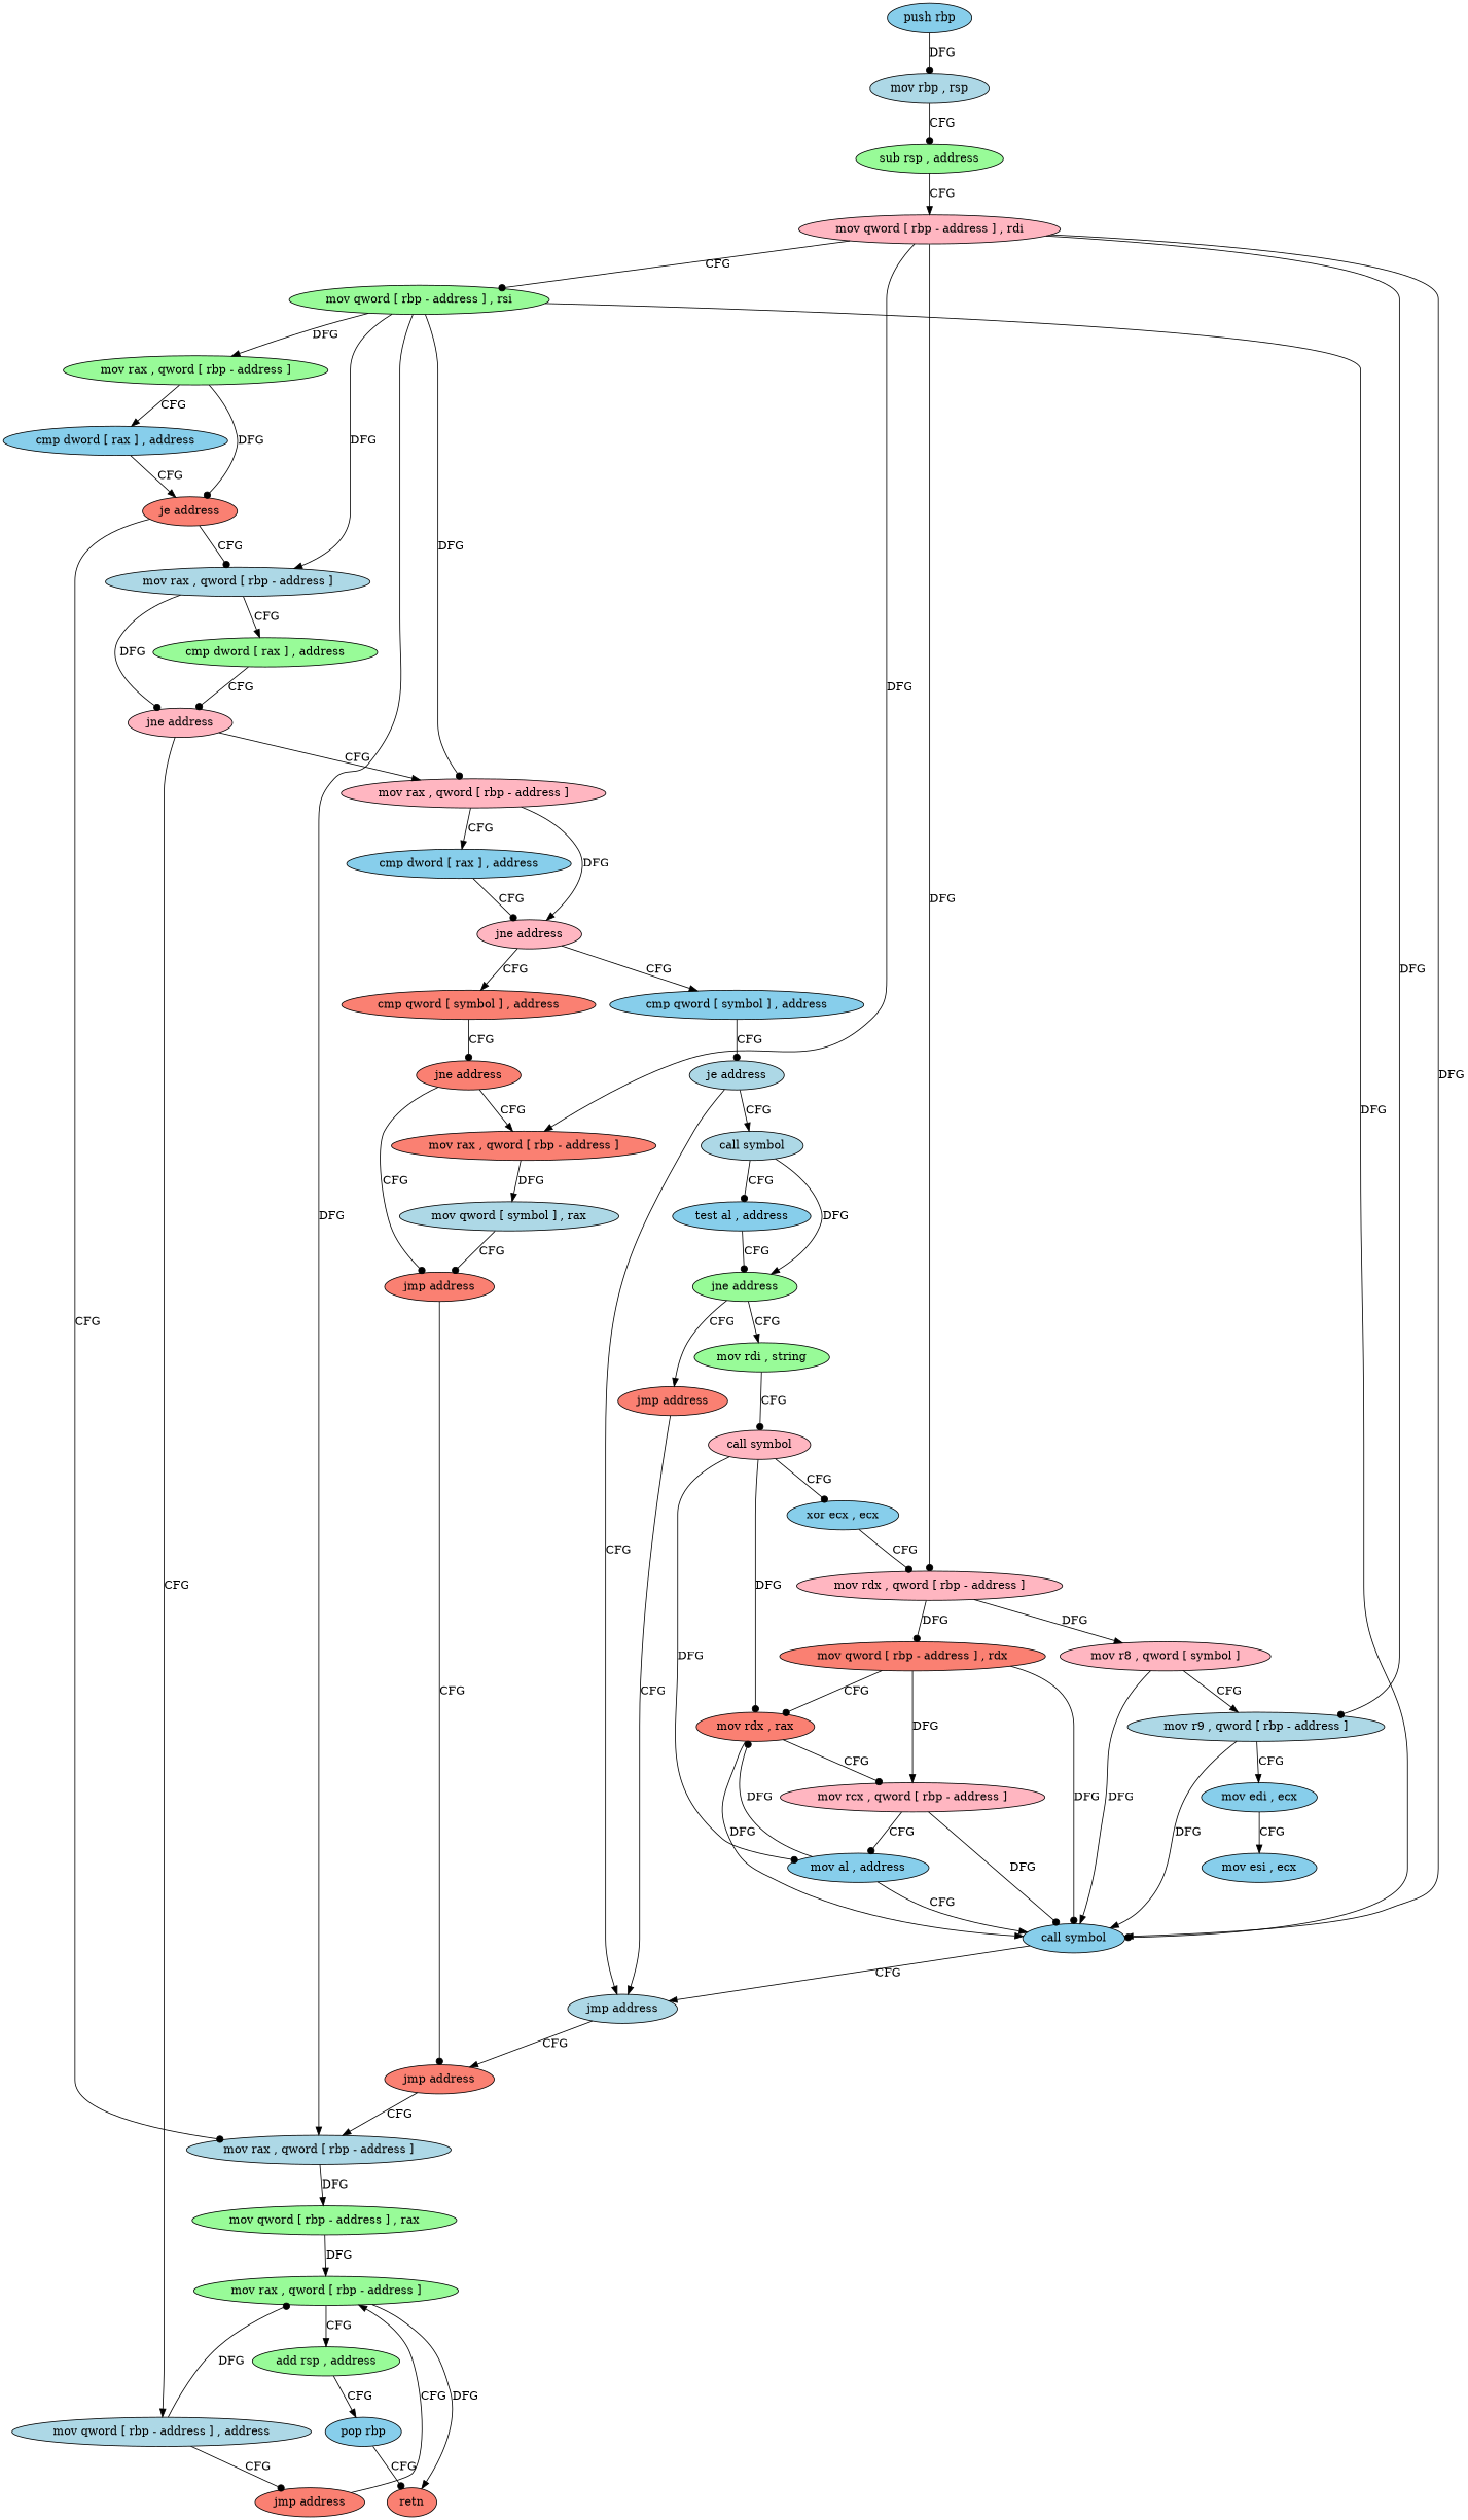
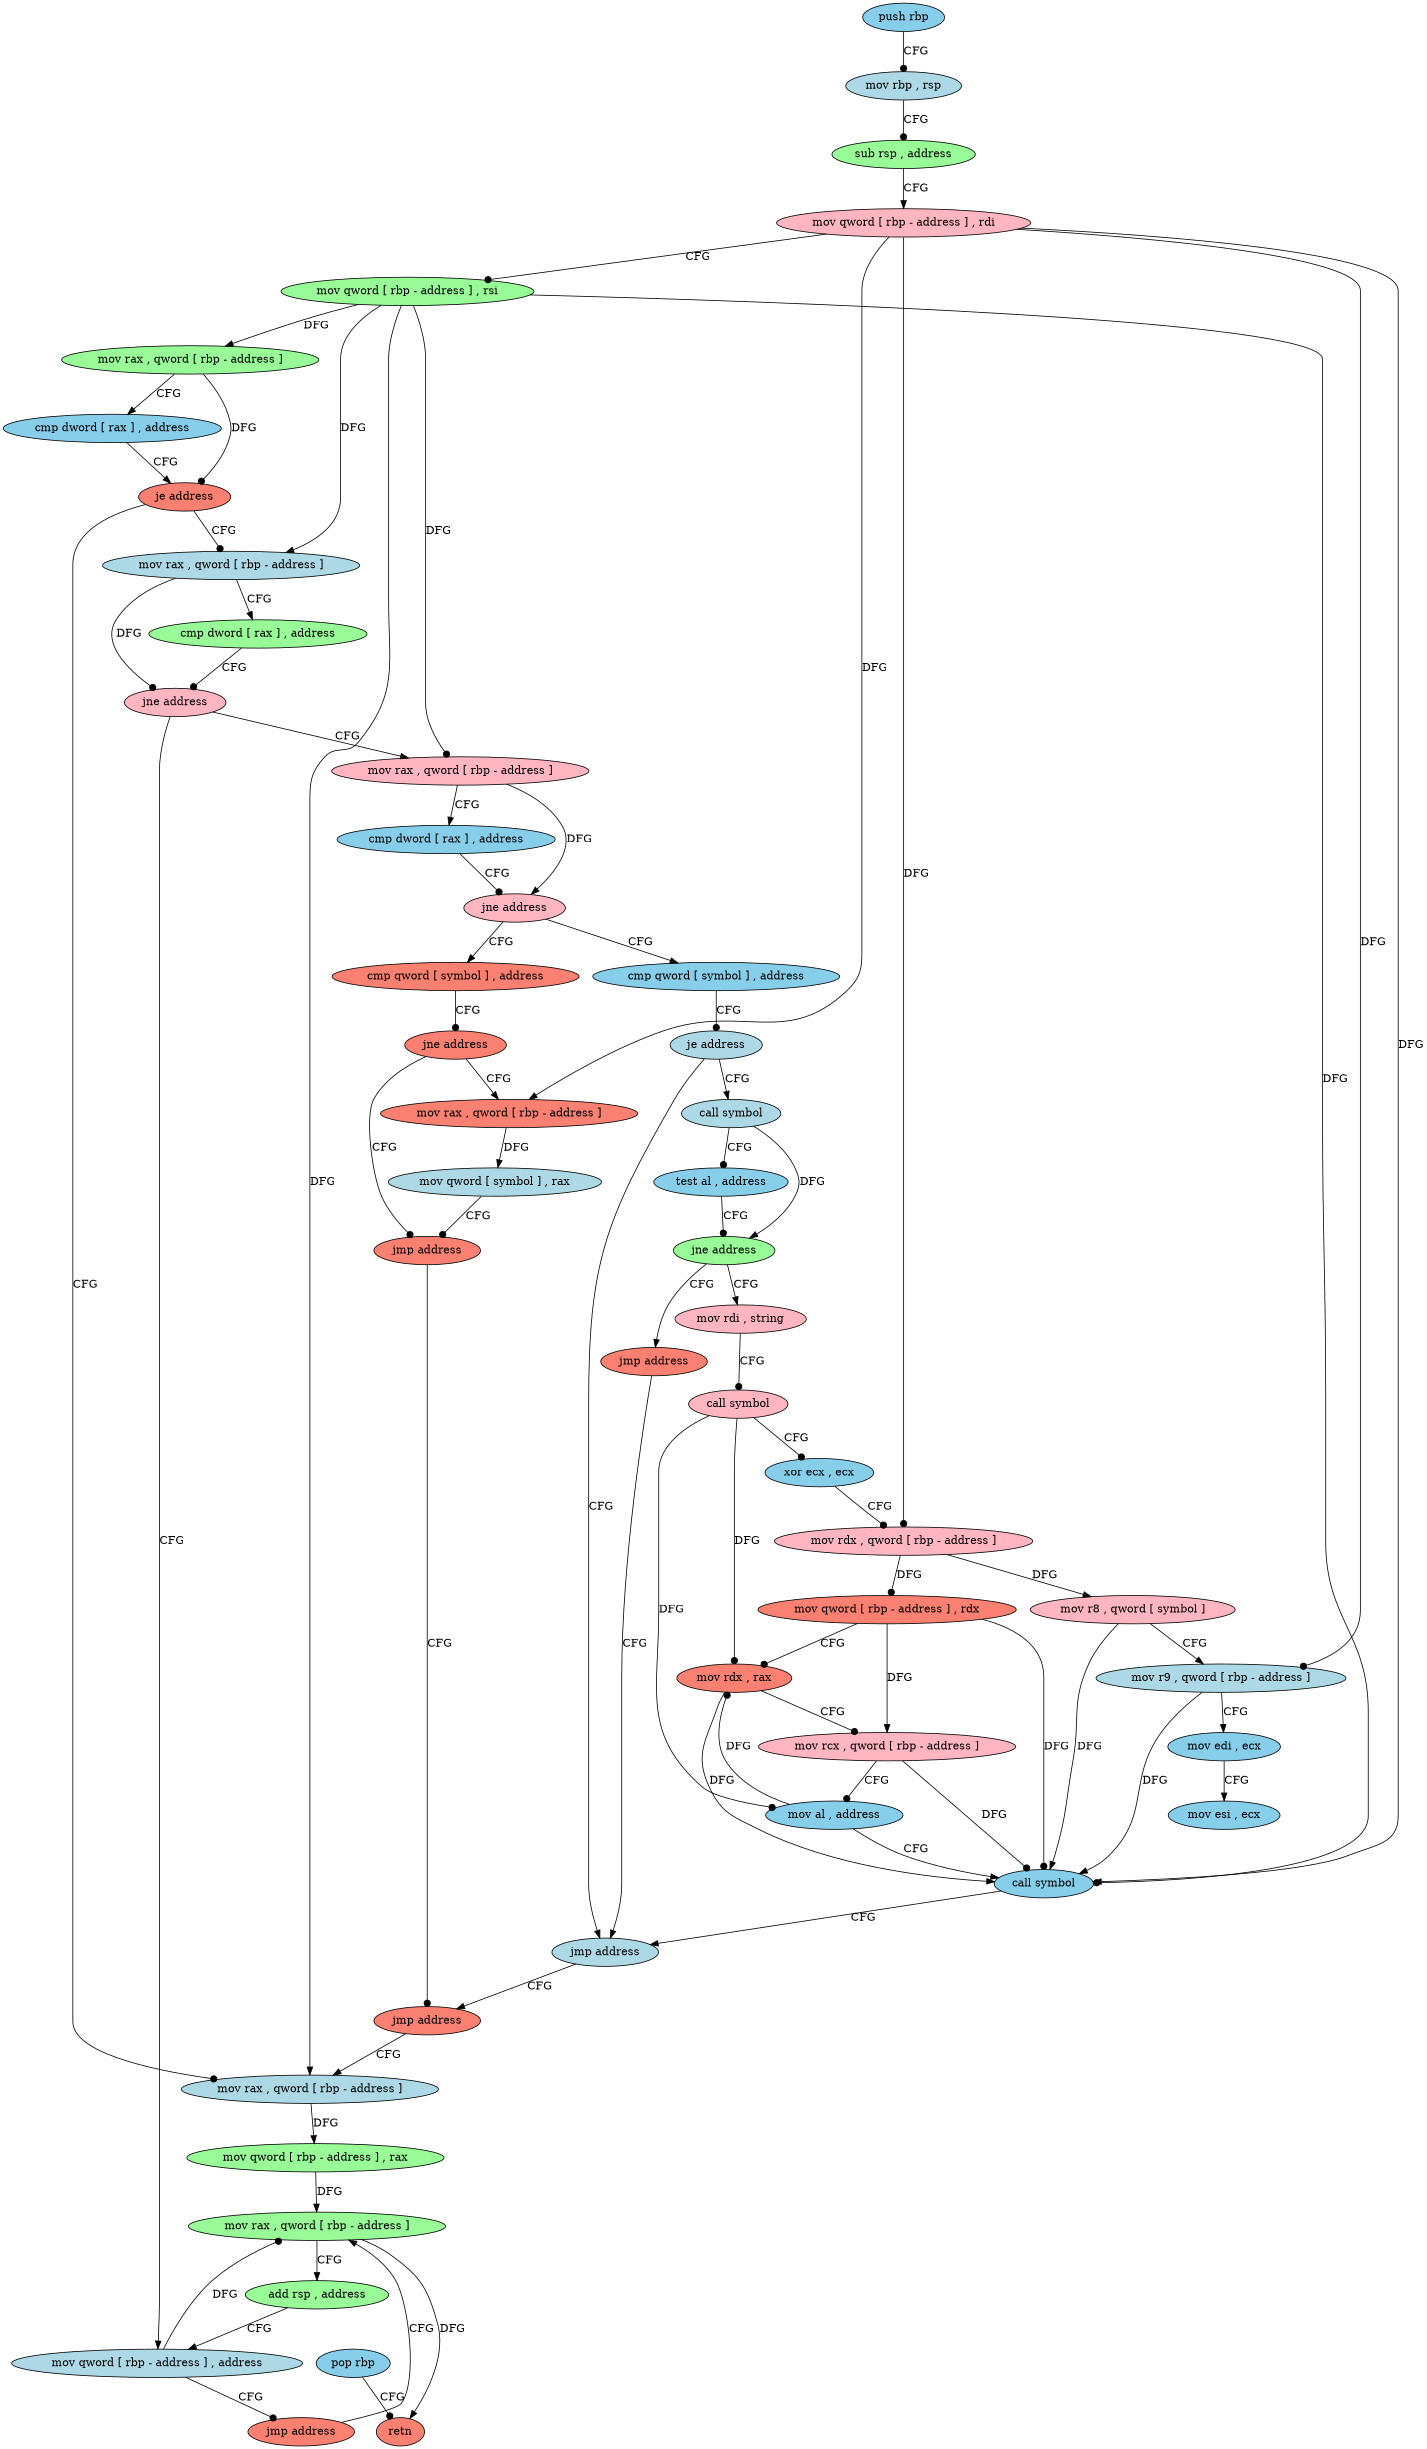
  digraph {
    node [fillcolor=skyblue style=filled]
    edge [arrowhead=normal]
    n1 [label="push rbp"]
    n2 [fillcolor=lightblue label="mov rbp , rsp"]
    n3 [fillcolor=palegreen label="sub rsp , address"]
    n4 [fillcolor=lightpink label="mov qword [ rbp - address ] , rdi"]
    n5 [fillcolor=palegreen label="mov qword [ rbp - address ] , rsi"]
    n6 [fillcolor=salmon label="mov rax , qword [ rbp - address ]"]
    n7 [fillcolor=lightpink label="mov rdx , qword [ rbp - address ]"]
    n8 [fillcolor=lightblue label="mov r9 , qword [ rbp - address ]"]
    n9 [label="call symbol"]
    n10 [fillcolor=palegreen label="mov rax , qword [ rbp - address ]"]
    n11 [fillcolor=lightblue label="mov rax , qword [ rbp - address ]"]
    n12 [fillcolor=lightblue label="mov rax , qword [ rbp - address ]"]
    n13 [fillcolor=lightpink label="mov rax , qword [ rbp - address ]"]
    n14 [fillcolor=lightblue label="mov qword [ symbol ] , rax"]
    n15 [fillcolor=lightpink label="mov r8 , qword [ symbol ]"]
    n16 [fillcolor=salmon label="mov qword [ rbp - address ] , rdx"]
    n17 [label="mov edi , ecx"]
    n18 [fillcolor=lightblue label="jmp address"]
    n19 [label="cmp dword [ rax ] , address"]
    n20 [fillcolor=salmon label="je address"]
    n21 [fillcolor=palegreen label="mov qword [ rbp - address ] , rax"]
    n22 [fillcolor=palegreen label="cmp dword [ rax ] , address"]
    n23 [fillcolor=lightpink label="jne address"]
    n24 [label="cmp dword [ rax ] , address"]
    n25 [fillcolor=lightpink label="jne address"]
    n26 [fillcolor=palegreen label="mov rax , qword [ rbp - address ]"]
    n27 [fillcolor=lightblue label="mov qword [ rbp - address ] , address"]
    n28 [fillcolor=palegreen label="add rsp , address"]
    n29 [fillcolor=salmon label=retn]
    n30 [label="pop rbp"]
    n31 [fillcolor=salmon label="jmp address"]
    n32 [fillcolor=salmon label="cmp qword [ symbol ] , address"]
    n33 [label="cmp qword [ symbol ] , address"]
    n34 [fillcolor=salmon label="jne address"]
    n35 [fillcolor=lightblue label="je address"]
    n36 [fillcolor=salmon label="jmp address"]
    n37 [fillcolor=lightblue label="call symbol"]
    n38 [fillcolor=salmon label="jmp address"]
    n39 [label="test al , address"]
    n40 [fillcolor=palegreen label="jne address"]
-   n41 [fillcolor=palegreen label="mov rdi , string"]
+   n41 [fillcolor=lightpink label="mov rdi , string"]
    n42 [fillcolor=salmon label="jmp address"]
    n43 [fillcolor=lightpink label="call symbol"]
    n44 [label="xor ecx , ecx"]
    n45 [fillcolor=salmon label="mov rdx , rax"]
    n46 [label="mov al , address"]
    n47 [fillcolor=lightpink label="mov rcx , qword [ rbp - address ]"]
    n48 [label="mov esi , ecx"]
-   n1 -> n2 [arrowhead=dot label=DFG]
+   n1 -> n2 [arrowhead=dot label=CFG]
    n2 -> n3 [arrowhead=dot label=CFG]
    n3 -> n4 [label=CFG]
    n4 -> n5 [arrowhead=dot label=CFG]
    n4 -> n6 [label=DFG]
    n4 -> n7 [arrowhead=dot label=DFG]
    n4 -> n8 [arrowhead=dot label=DFG]
    n4 -> n9 [label=DFG]
    n5 -> n9 [arrowhead=dot label=DFG]
    n5 -> n10 [label=DFG]
    n5 -> n11 [label=DFG]
    n5 -> n12 [label=DFG]
    n5 -> n13 [arrowhead=dot label=DFG]
    n6 -> n14 [label=DFG]
    n7 -> n15 [label=DFG]
    n7 -> n16 [arrowhead=dot label=DFG]
    n8 -> n9 [label=DFG]
    n8 -> n17 [label=CFG]
    n9 -> n18 [label=CFG]
    n10 -> n19 [label=CFG]
    n10 -> n20 [arrowhead=dot label=DFG]
    n11 -> n21 [label=DFG]
    n12 -> n22 [label=CFG]
    n12 -> n23 [arrowhead=dot label=DFG]
    n13 -> n24 [label=CFG]
    n13 -> n25 [label=DFG]
    n14 -> n36 [arrowhead=dot label=CFG]
    n15 -> n8 [label=CFG]
    n15 -> n9 [label=DFG]
    n16 -> n9 [arrowhead=dot label=DFG]
    n16 -> n45 [arrowhead=dot label=CFG]
    n16 -> n47 [label=DFG]
    n17 -> n48 [label=CFG]
    n18 -> n38 [label=CFG]
    n19 -> n20 [label=CFG]
    n20 -> n11 [arrowhead=dot label=CFG]
    n20 -> n12 [arrowhead=dot label=CFG]
    n21 -> n26 [label=DFG]
    n22 -> n23 [arrowhead=dot label=CFG]
    n23 -> n13 [label=CFG]
    n23 -> n27 [label=CFG]
    n24 -> n25 [arrowhead=dot label=CFG]
    n25 -> n32 [label=CFG]
    n25 -> n33 [label=CFG]
    n26 -> n28 [label=CFG]
    n26 -> n29 [label=DFG]
    n27 -> n26 [arrowhead=dot label=DFG]
    n27 -> n31 [arrowhead=dot label=CFG]
-   n28 -> n30 [label=CFG]
+   n28 -> n27 [label=CFG]
    n30 -> n29 [arrowhead=dot label=CFG]
    n31 -> n26 [label=CFG]
    n32 -> n34 [arrowhead=dot label=CFG]
    n33 -> n35 [arrowhead=dot label=CFG]
    n34 -> n6 [label=CFG]
    n34 -> n36 [arrowhead=dot label=CFG]
    n35 -> n18 [label=CFG]
    n35 -> n37 [label=CFG]
    n36 -> n38 [arrowhead=dot label=CFG]
    n37 -> n39 [arrowhead=dot label=CFG]
    n37 -> n40 [label=DFG]
    n38 -> n11 [label=CFG]
    n39 -> n40 [arrowhead=dot label=CFG]
    n40 -> n41 [label=CFG]
    n40 -> n42 [label=CFG]
    n41 -> n43 [arrowhead=dot label=CFG]
    n42 -> n18 [label=CFG]
    n43 -> n44 [arrowhead=dot label=CFG]
    n43 -> n45 [arrowhead=dot label=DFG]
    n43 -> n46 [arrowhead=dot label=DFG]
    n44 -> n7 [arrowhead=dot label=CFG]
    n45 -> n9 [label=DFG]
    n45 -> n47 [arrowhead=dot label=CFG]
    n46 -> n9 [label=CFG]
    n46 -> n45 [arrowhead=dot label=DFG]
    n47 -> n9 [arrowhead=dot label=DFG]
    n47 -> n46 [arrowhead=dot label=CFG]
  }
